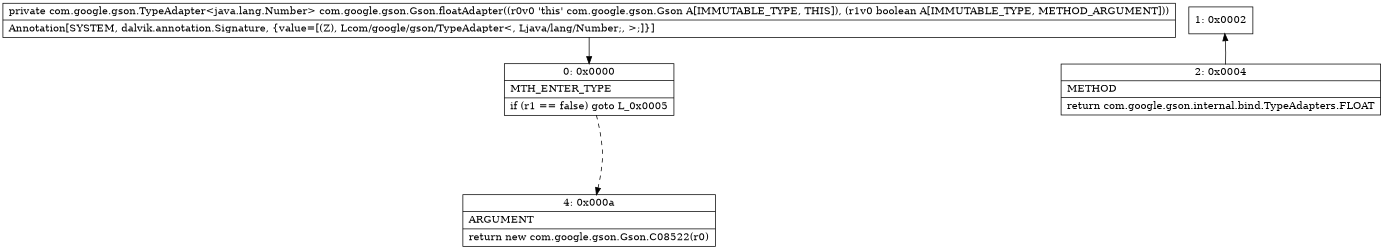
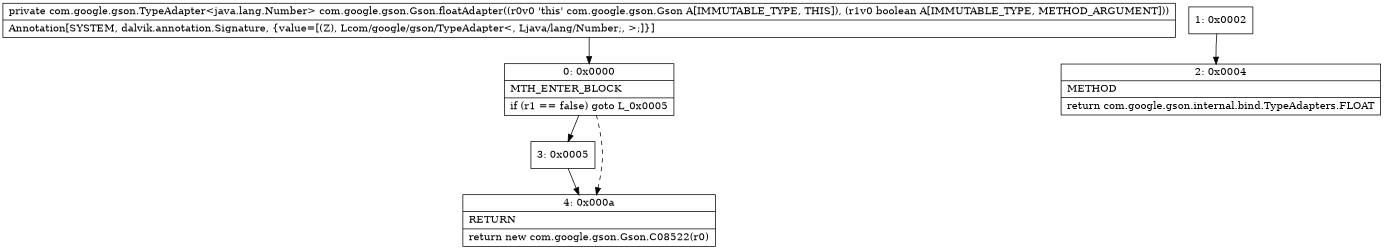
  digraph {
    node [shape=record]
-   n1 [label="{0\:\ 0x0000|MTH_ENTER_TYPE\l|if (r1 == false) goto L_0x0005\l}"]
-   n3 [label="{4\:\ 0x000a|ARGUMENT\l|return new com.google.gson.Gson.C08522(r0)\l}"]
+   n1 [label="{0\:\ 0x0000|MTH_ENTER_BLOCK\l|if (r1 == false) goto L_0x0005\l}"]
+   n2 [label="{3\:\ 0x0005}"]
+   n3 [label="{4\:\ 0x000a|RETURN\l|return new com.google.gson.Gson.C08522(r0)\l}"]
    n4 [label="{1\:\ 0x0002}"]
    n5 [label="{2\:\ 0x0004|METHOD\l|return com.google.gson.internal.bind.TypeAdapters.FLOAT\l}"]
    n6 [label="{private com.google.gson.TypeAdapter\<java.lang.Number\> com.google.gson.Gson.floatAdapter((r0v0 'this' com.google.gson.Gson A[IMMUTABLE_TYPE, THIS]), (r1v0 boolean A[IMMUTABLE_TYPE, METHOD_ARGUMENT]))  | Annotation[SYSTEM, dalvik.annotation.Signature, \{value=[(Z), Lcom\/google\/gson\/TypeAdapter\<, Ljava\/lang\/Number;, \>;]\}]\l}"]
+   n1 -> n2
    n1 -> n3 [style=dashed]
-   n5 -> n4
+   n2 -> n3
+   n4 -> n5
    n6 -> n1
  }
